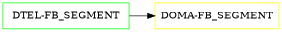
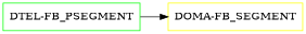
  digraph {
    rankdir=LR
    node [shape=box]
-   "DTEL-FB_PSEGMENT" [color=green label="DTEL-FB_SEGMENT"]
+   "DTEL-FB_PSEGMENT" [color=green]
    "DOMA-FB_SEGMENT" [color=yellow]
    "DTEL-FB_PSEGMENT" -> "DOMA-FB_SEGMENT"
  }
